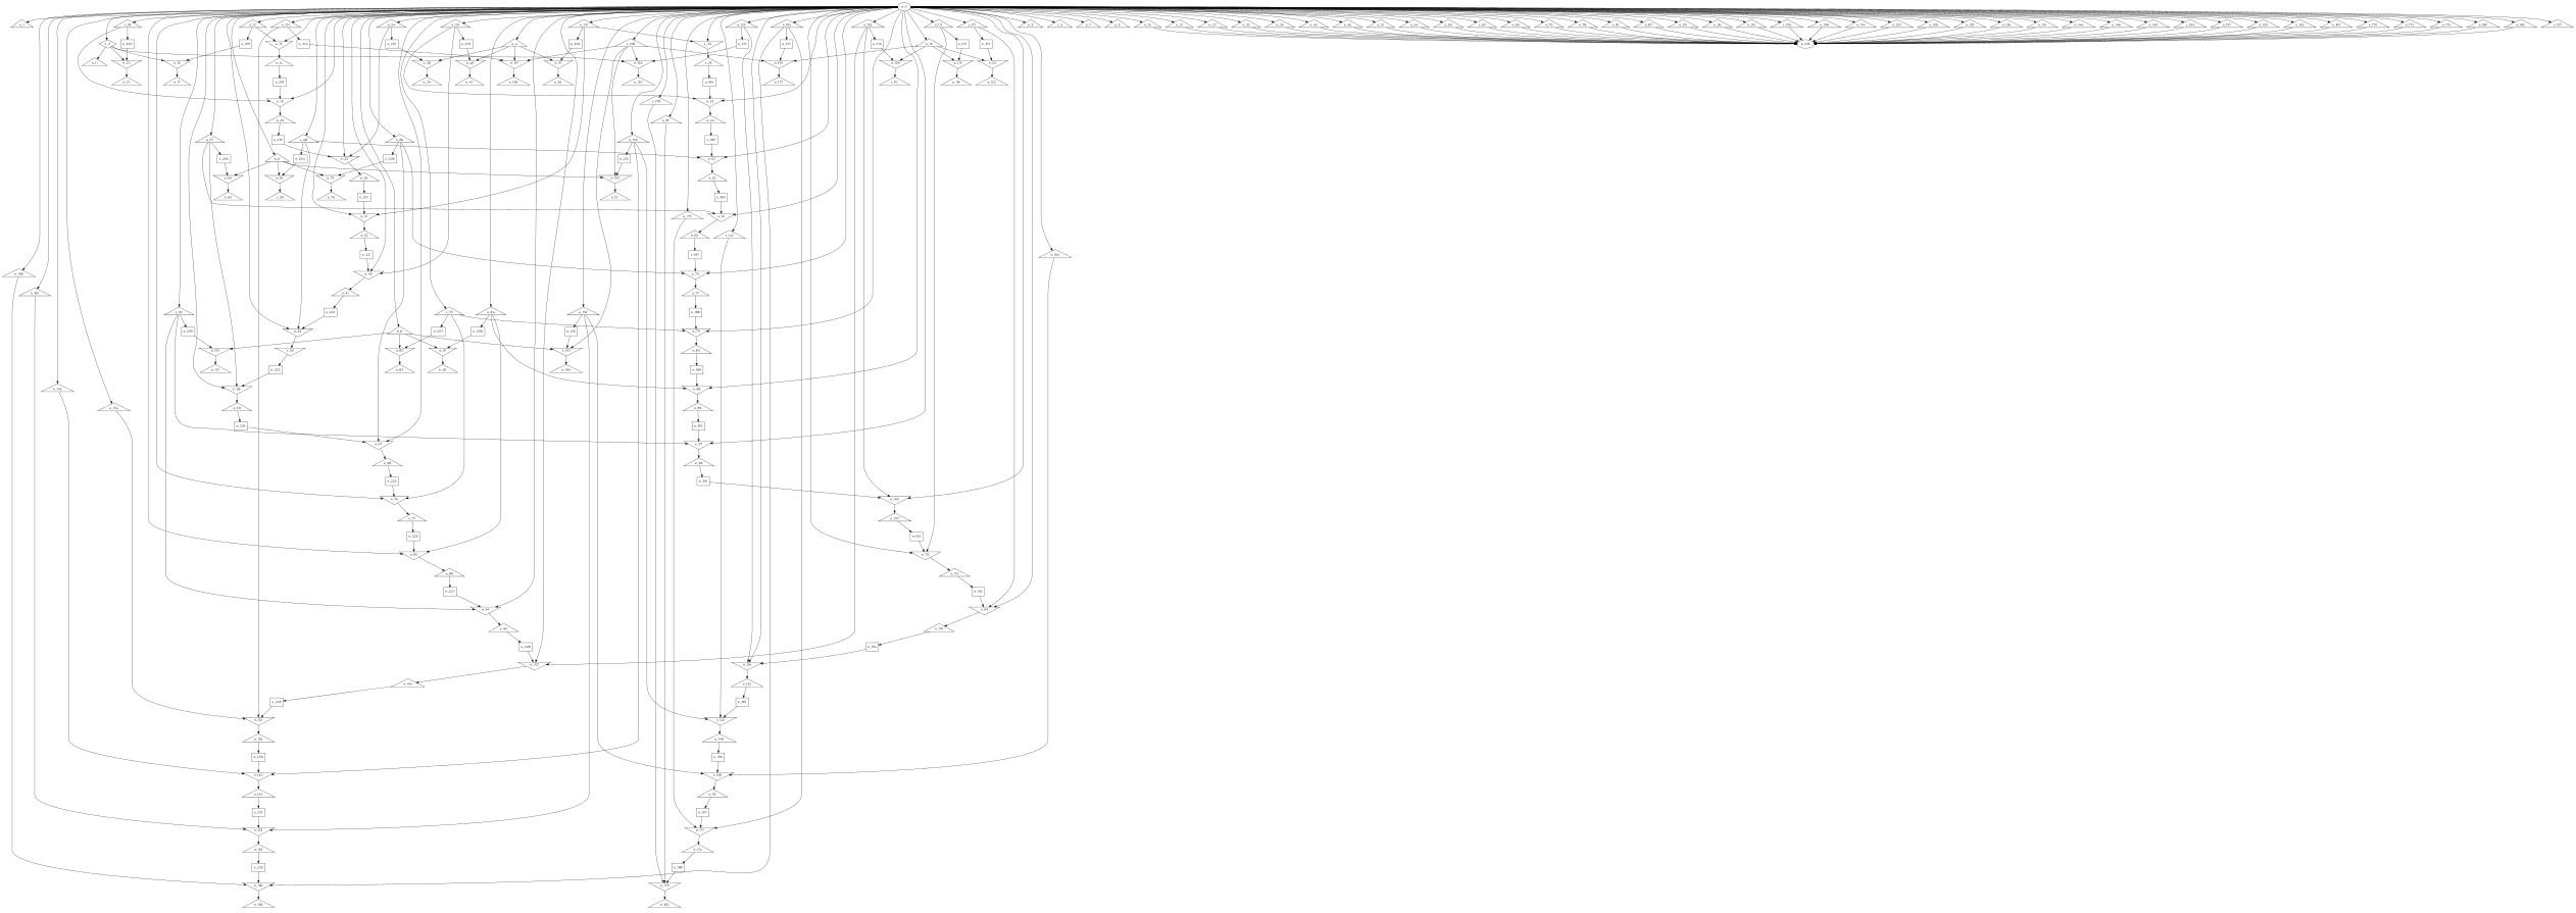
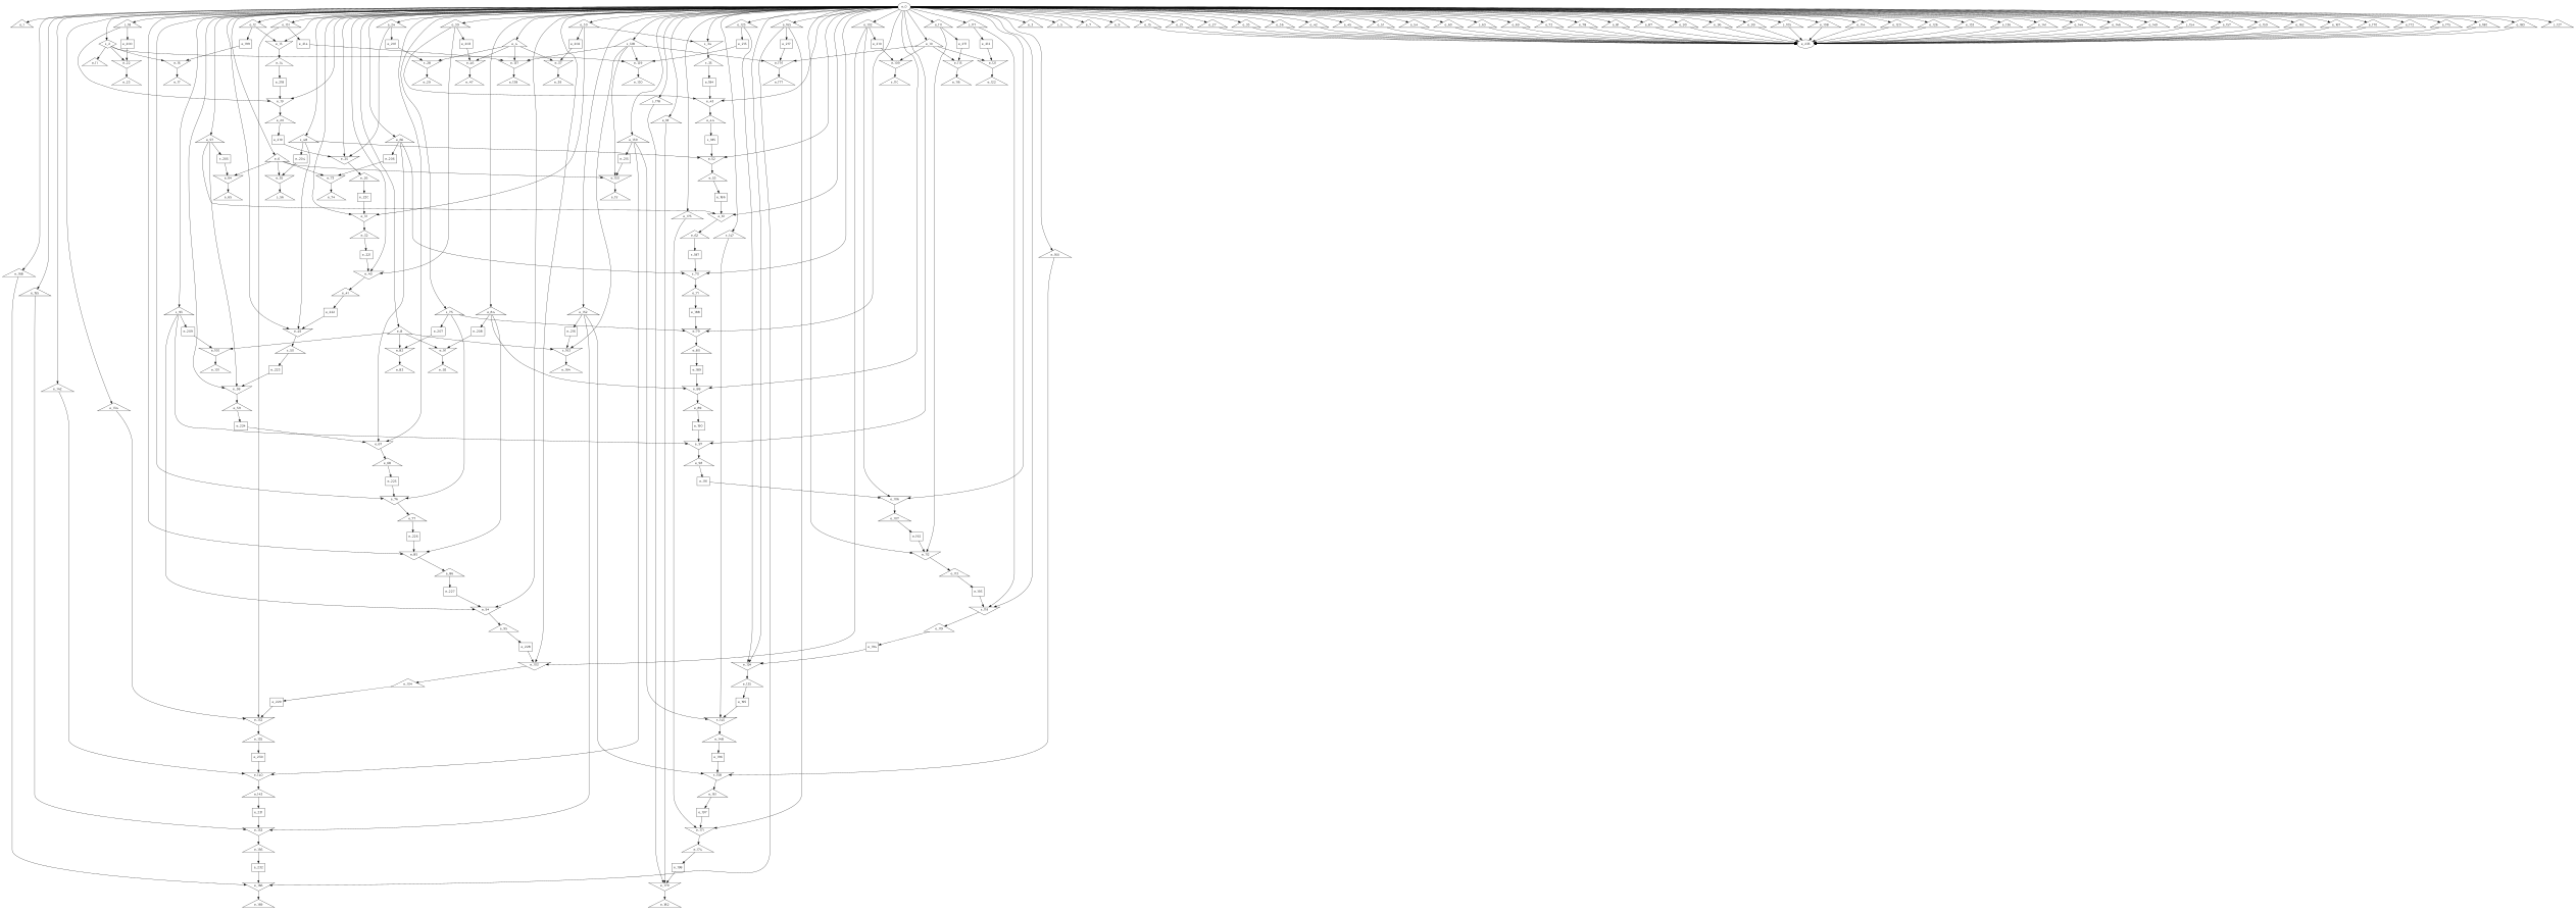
  digraph {
    fontname=Montserrat
    node [fontname=Montserrat shape=triangle]
    edge [fontname=Montserrat]
    e_0 [shape=""]
    e_1
    e_2 [shape=diamond]
    e_3
    e_4
    e_5
    e_6
    e_7
    e_8
    e_9
    e_10
    e_12
    e_13 [shape=invtriangle]
    e_15
    e_18
    e_19 [shape=invtriangle]
    e_21
    e_24
    e_25 [shape=invtriangle]
    e_27
    e_30
    e_31 [shape=invtriangle]
    e_33
    e_34 [shape=invtriangle]
    e_36
    e_39
    e_40 [shape=invtriangle]
    e_42
    e_43 [shape=invtriangle]
    e_45
    e_48
    e_49 [shape=invtriangle]
    e_51
    e_52 [shape=invtriangle]
    e_54
    e_57
    e_58 [shape=invtriangle]
    e_60
    e_61 [shape=invtriangle]
    e_63
    e_66
    e_67 [shape=invtriangle]
    e_69
    e_70 [shape=invtriangle]
    e_72
    e_75
    e_76 [shape=invtriangle]
    e_78
    e_79 [shape=invtriangle]
    e_81
    e_84
    e_85 [shape=invtriangle]
    e_87
    e_88 [shape=invtriangle]
    e_90
    e_93
    e_94 [shape=invtriangle]
    e_96
    e_97 [shape=invtriangle]
    e_99
    e_102
    e_103 [shape=invtriangle]
    e_105
    e_106 [shape=invtriangle]
    e_108
    e_111
    e_112 [shape=invtriangle]
    e_114
    e_117
    e_118 [shape=invtriangle]
    e_120
    e_123
    e_124 [shape=invtriangle]
    e_126
    e_127
    e_128
    e_131
    e_133
    e_134
    e_136
    e_139
    e_141
    e_142
    e_144
    e_146
    e_147
    e_149
    e_152
    e_154
    e_155
    e_157
    e_159
    e_160
    e_162
    e_165
    e_167
    e_168
    e_170
    e_172
    e_173
    e_175
    e_178
    e_180
    e_181
    e_183
    e_11
    e_16 [shape=invtriangle]
    e_22 [shape=invtriangle]
    e_129 [shape=invtriangle]
    e_28 [shape=invtriangle]
    e_37 [shape=invtriangle]
    e_46 [shape=invtriangle]
    e_137 [shape=invtriangle]
    e_55 [shape=invtriangle]
    e_64 [shape=invtriangle]
    e_73 [shape=invtriangle]
    e_150 [shape=invtriangle]
    e_82 [shape=invtriangle]
    e_91 [shape=invtriangle]
    e_100 [shape=invtriangle]
    e_163 [shape=invtriangle]
    e_109 [shape=invtriangle]
    e_115 [shape=invtriangle]
    e_121 [shape=invtriangle]
    e_176 [shape=invtriangle]
    e_199 [shape=dot]
    e_14
    e_233 [shape=""]
    e_200 [shape=dot]
    e_20
    e_201 [shape=dot]
    e_26
    e_202 [shape=dot]
    e_32
    e_35
    e_203 [shape=dot]
    e_41
    e_44
    e_204 [shape=dot]
-   e_50 [shape=invtriangle]
+   e_50
    e_53
    e_205 [shape=dot]
    e_59
    e_62
    e_206 [shape=dot]
    e_68
    e_71
    e_207 [shape=dot]
    e_77
    e_80
    e_208 [shape=dot]
    e_86
    e_89
    e_209 [shape=dot]
    e_95
    e_98
    e_210 [shape=dot]
    e_104
    e_107
    n160 [label=e_271 shape=dot]
    e_113
    e_212 [shape=dot]
    e_119
    e_213 [shape=dot]
    e_125
    e_132 [shape=invtriangle]
    e_214 [shape=dot]
    e_140 [shape=invtriangle]
    e_145 [shape=invtriangle]
    e_215 [shape=dot]
    e_153 [shape=invtriangle]
    e_158 [shape=invtriangle]
    e_216 [shape=dot]
    e_166 [shape=invtriangle]
    e_171 [shape=invtriangle]
    e_217 [shape=dot]
    e_179 [shape=invtriangle]
    e_17
    e_23
    e_130
    e_29
    e_38
    e_47
    e_138
    e_56
    e_65
    e_74
    e_151
    e_83
    e_92
    e_101
    e_164
    e_110
    e_116
    e_122
    e_177
    e_218 [shape=dot]
    e_219 [shape=dot]
    e_220 [shape=dot]
    e_221 [shape=dot]
    e_184 [shape=dot]
    e_222 [shape=dot]
    e_185 [shape=dot]
    e_223 [shape=dot]
    e_186 [shape=dot]
    e_224 [shape=dot]
    e_187 [shape=dot]
    e_225 [shape=dot]
    e_188 [shape=dot]
    e_226 [shape=dot]
    e_189 [shape=dot]
    e_227 [shape=dot]
    e_190 [shape=dot]
    e_228 [shape=dot]
-   e_191 [shape=dot label=e_391]
+   e_191 [shape=dot]
    e_229 [shape=dot]
    e_192 [shape=dot]
    e_193 [shape=dot]
    e_194 [shape=dot]
    e_195 [shape=dot]
    e_135
    e_230 [shape=dot]
    e_143
    e_148
    e_231 [shape=dot]
    e_196 [shape=dot]
    e_156
    e_161
    e_232 [shape=dot]
    e_197 [shape=dot]
    e_169
    e_174
    e_198 [shape=dot]
    e_182
    e_0 -> e_1
    e_0 -> e_2
    e_0 -> e_3
    e_0 -> e_4
    e_0 -> e_5
    e_0 -> e_6
    e_0 -> e_7
    e_0 -> e_8
    e_0 -> e_9
    e_0 -> e_10
    e_0 -> e_12
    e_0 -> e_13
    e_0 -> e_15
    e_0 -> e_18
    e_0 -> e_19
    e_0 -> e_21
    e_0 -> e_24
    e_0 -> e_25
    e_0 -> e_27
    e_0 -> e_30
    e_0 -> e_31
    e_0 -> e_33
    e_0 -> e_34
    e_0 -> e_36
    e_0 -> e_39
    e_0 -> e_40
    e_0 -> e_42
    e_0 -> e_43
    e_0 -> e_45
    e_0 -> e_48
    e_0 -> e_49
    e_0 -> e_51
    e_0 -> e_52
    e_0 -> e_54
    e_0 -> e_57
    e_0 -> e_58
    e_0 -> e_60
    e_0 -> e_61
    e_0 -> e_63
    e_0 -> e_66
    e_0 -> e_67
    e_0 -> e_69
    e_0 -> e_70
    e_0 -> e_72
    e_0 -> e_75
    e_0 -> e_76
    e_0 -> e_78
    e_0 -> e_79
    e_0 -> e_81
    e_0 -> e_84
    e_0 -> e_85
    e_0 -> e_87
    e_0 -> e_88
    e_0 -> e_90
    e_0 -> e_93
    e_0 -> e_94
    e_0 -> e_96
    e_0 -> e_97
    e_0 -> e_99
    e_0 -> e_102
    e_0 -> e_103
    e_0 -> e_105
    e_0 -> e_106
    e_0 -> e_108
    e_0 -> e_111
    e_0 -> e_112
    e_0 -> e_114
    e_0 -> e_117
    e_0 -> e_118
    e_0 -> e_120
    e_0 -> e_123
    e_0 -> e_124
    e_0 -> e_126
    e_0 -> e_127
    e_0 -> e_128
    e_0 -> e_131
    e_0 -> e_133
    e_0 -> e_134
    e_0 -> e_136
    e_0 -> e_139
    e_0 -> e_141
    e_0 -> e_142
    e_0 -> e_144
    e_0 -> e_146
    e_0 -> e_147
    e_0 -> e_149
    e_0 -> e_152
    e_0 -> e_154
    e_0 -> e_155
    e_0 -> e_157
    e_0 -> e_159
    e_0 -> e_160
    e_0 -> e_162
    e_0 -> e_165
    e_0 -> e_167
    e_0 -> e_168
    e_0 -> e_170
    e_0 -> e_172
    e_0 -> e_173
    e_0 -> e_175
    e_0 -> e_178
    e_0 -> e_180
    e_0 -> e_181
    e_0 -> e_183
    e_2 -> e_11
    e_2 -> e_16
    e_2 -> e_22
    e_2 -> e_129
    e_4 -> e_28
    e_4 -> e_37
    e_4 -> e_46
    e_4 -> e_137
    e_6 -> e_55
    e_6 -> e_64
    e_6 -> e_73
    e_6 -> e_150
    e_8 -> e_82
    e_8 -> e_91
    e_8 -> e_100
    e_8 -> e_163
    e_10 -> e_109
    e_10 -> e_115
    e_10 -> e_121
    e_10 -> e_176
    e_12 -> e_13
    e_12 -> e_199
    e_13 -> e_14
    e_15 -> e_233
    e_18 -> e_19
    e_18 -> e_200
    e_19 -> e_20
    e_21 -> e_233
    e_24 -> e_25
    e_24 -> e_201
    e_25 -> e_26
    e_27 -> e_233
    e_30 -> e_31
    e_30 -> e_34
    e_30 -> e_202
    e_31 -> e_32
    e_33 -> e_233
    e_34 -> e_35
    e_36 -> e_233
    e_39 -> e_40
    e_39 -> e_43
    e_39 -> e_203
    e_40 -> e_41
    e_42 -> e_233
    e_43 -> e_44
    e_45 -> e_233
    e_48 -> e_49
    e_48 -> e_52
    e_48 -> e_204
    e_49 -> e_50
    e_51 -> e_233
    e_52 -> e_53
    e_54 -> e_233
    e_57 -> e_58
    e_57 -> e_61
    e_57 -> e_205
    e_58 -> e_59
    e_60 -> e_233
    e_61 -> e_62
    e_63 -> e_233
    e_66 -> e_67
    e_66 -> e_70
    e_66 -> e_206
    e_67 -> e_68
    e_69 -> e_233
    e_70 -> e_71
    e_72 -> e_233
    e_75 -> e_76
    e_75 -> e_79
    e_75 -> e_207
    e_76 -> e_77
    e_78 -> e_233
    e_79 -> e_80
    e_81 -> e_233
    e_84 -> e_85
    e_84 -> e_88
    e_84 -> e_208
    e_85 -> e_86
    e_87 -> e_233
    e_88 -> e_89
    e_90 -> e_233
    e_93 -> e_94
    e_93 -> e_97
    e_93 -> e_209
    e_94 -> e_95
    e_96 -> e_233
    e_97 -> e_98
    e_99 -> e_233
    e_102 -> e_103
    e_102 -> e_106
    e_102 -> e_210
    e_103 -> e_104
    e_105 -> e_233
    e_106 -> e_107
    e_108 -> e_233
    e_111 -> e_112
    e_111 -> n160
    e_112 -> e_113
    e_114 -> e_233
    e_117 -> e_118
    e_117 -> e_212
    e_118 -> e_119
    e_120 -> e_233
    e_123 -> e_124
    e_123 -> e_213
    e_124 -> e_125
    e_126 -> e_233
    e_128 -> e_129
    e_128 -> e_137
    e_128 -> e_150
    e_128 -> e_163
    e_128 -> e_176
    e_131 -> e_132
    e_131 -> e_214
    e_133 -> e_233
    e_134 -> e_132
    e_136 -> e_233
    e_139 -> e_140
    e_139 -> e_145
    e_139 -> e_215
    e_141 -> e_233
    e_142 -> e_140
    e_144 -> e_233
    e_146 -> e_233
    e_147 -> e_145
    e_149 -> e_233
    e_152 -> e_153
    e_152 -> e_158
    e_152 -> e_216
    e_154 -> e_233
    e_155 -> e_153
    e_157 -> e_233
    e_159 -> e_233
    e_160 -> e_158
    e_162 -> e_233
    e_165 -> e_166
    e_165 -> e_171
    e_165 -> e_217
    e_167 -> e_233
    e_168 -> e_166
    e_170 -> e_233
    e_172 -> e_233
    e_173 -> e_171
    e_175 -> e_233
    e_178 -> e_179
    e_180 -> e_233
    e_181 -> e_179
    e_183 -> e_233
    e_16 -> e_17
    e_22 -> e_23
    e_129 -> e_130
    e_28 -> e_29
    e_37 -> e_38
    e_46 -> e_47
    e_137 -> e_138
    e_55 -> e_56
    e_64 -> e_65
    e_73 -> e_74
    e_150 -> e_151
    e_82 -> e_83
    e_91 -> e_92
    e_100 -> e_101
    e_163 -> e_164
    e_109 -> e_110
    e_115 -> e_116
    e_121 -> e_122
    e_176 -> e_177
    e_199 -> e_16
    e_14 -> e_218
    e_200 -> e_22
    e_20 -> e_219
    e_201 -> e_28
    e_26 -> e_220
    e_202 -> e_37
    e_32 -> e_221
    e_35 -> e_184
    e_203 -> e_46
    e_41 -> e_222
    e_44 -> e_185
    e_204 -> e_55
    e_50 -> e_223
    e_53 -> e_186
    e_205 -> e_64
    e_59 -> e_224
    e_62 -> e_187
    e_206 -> e_73
    e_68 -> e_225
    e_71 -> e_188
    e_207 -> e_82
    e_77 -> e_226
    e_80 -> e_189
    e_208 -> e_91
    e_86 -> e_227
    e_89 -> e_190
    e_209 -> e_100
    e_95 -> e_228
    e_98 -> e_191
    e_210 -> e_109
    e_104 -> e_229
    e_107 -> e_192
    n160 -> e_115
    e_113 -> e_193
    e_212 -> e_121
    e_119 -> e_194
    e_213 -> e_129
    e_125 -> e_195
    e_132 -> e_135
    e_214 -> e_137
    e_140 -> e_143
    e_145 -> e_148
    e_215 -> e_150
    e_153 -> e_156
    e_158 -> e_161
    e_216 -> e_163
    e_166 -> e_169
    e_171 -> e_174
    e_217 -> e_176
    e_179 -> e_182
    e_218 -> e_19
    e_219 -> e_25
    e_220 -> e_31
    e_221 -> e_40
    e_184 -> e_43
    e_222 -> e_49
    e_185 -> e_52
    e_223 -> e_58
    e_186 -> e_61
    e_224 -> e_67
    e_187 -> e_70
    e_225 -> e_76
    e_188 -> e_79
    e_226 -> e_85
    e_189 -> e_88
    e_227 -> e_94
    e_190 -> e_97
    e_228 -> e_103
    e_191 -> e_106
    e_229 -> e_132
    e_192 -> e_112
    e_193 -> e_118
    e_194 -> e_124
    e_195 -> e_145
    e_135 -> e_230
    e_230 -> e_140
    e_143 -> e_231
    e_148 -> e_196
    e_231 -> e_153
    e_196 -> e_158
    e_156 -> e_232
    e_161 -> e_197
    e_232 -> e_166
    e_197 -> e_171
    e_174 -> e_198
    e_198 -> e_179
  }
